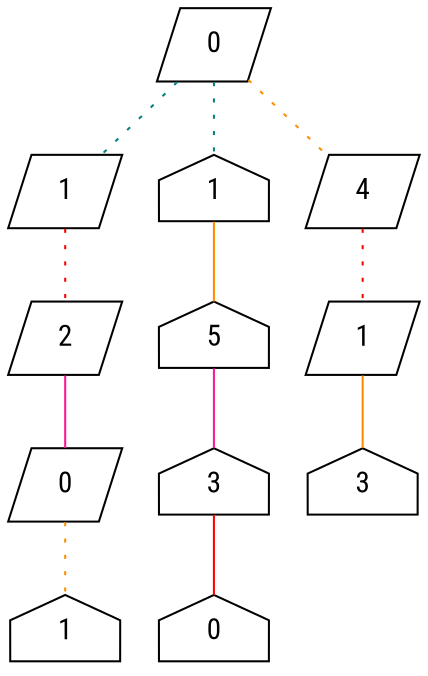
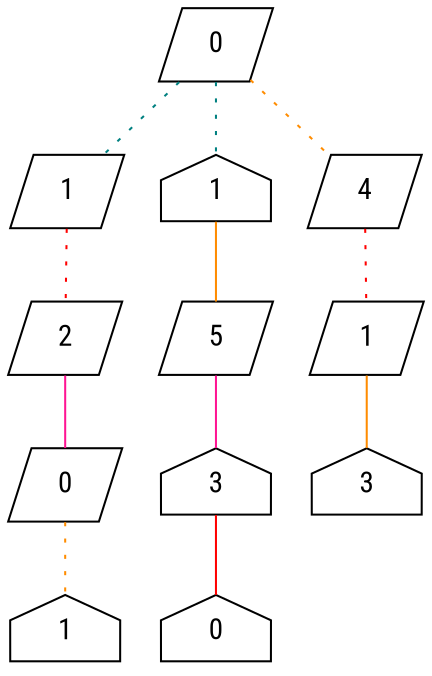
  graph {
    fontname="Roboto Condensed"
    node [shape=parallelogram fontname="Roboto Condensed"]
    edge [style=dotted color=darkorange fontname="Roboto Condensed"]
    n1 [label=0]
    n2 [label=1]
    n3 [label=1 shape=house]
    n4 [label=4]
    n5 [label=2]
    n6 [label=0]
    n7 [label=1 shape=house]
-   n8 [label=5 shape=house]
+   n8 [label=5]
    n9 [label=3 shape=house]
    n10 [label=0 shape=house]
    n11 [label=1]
    n12 [label=3 shape=house]
    n1 -- n2 [color=teal]
    n1 -- n3 [color=teal]
    n1 -- n4
    n2 -- n5 [color=red]
    n3 -- n8 [style=""]
    n4 -- n11 [color=red]
    n5 -- n6 [color=deeppink style=""]
    n6 -- n7
    n8 -- n9 [color=deeppink style=""]
    n9 -- n10 [color=red style=""]
    n11 -- n12 [style=""]
  }
